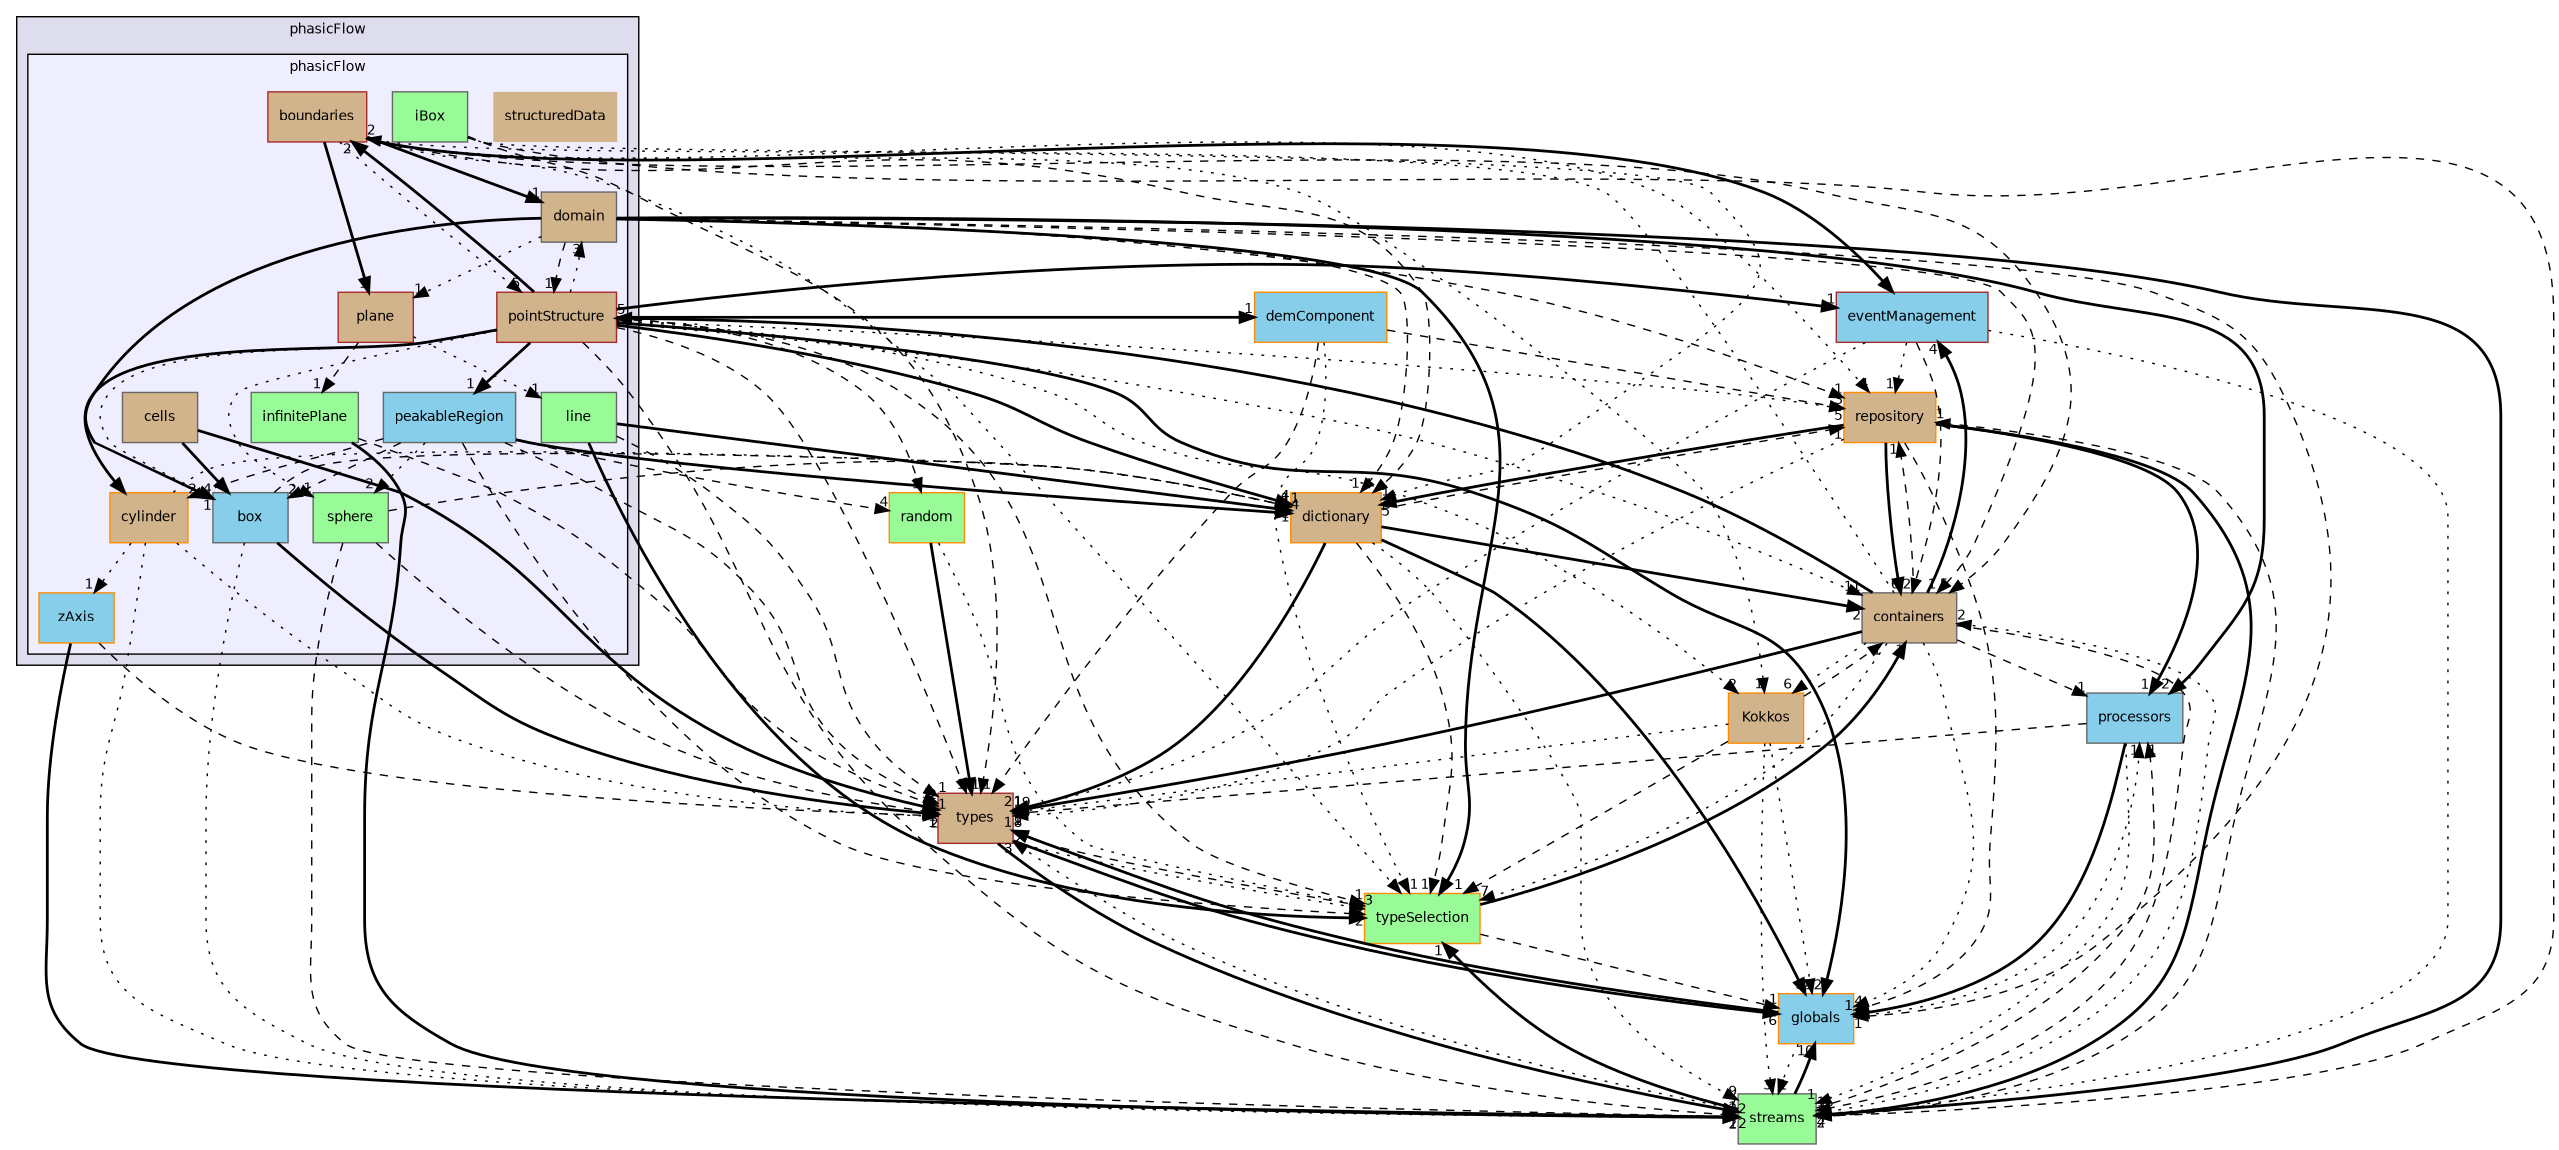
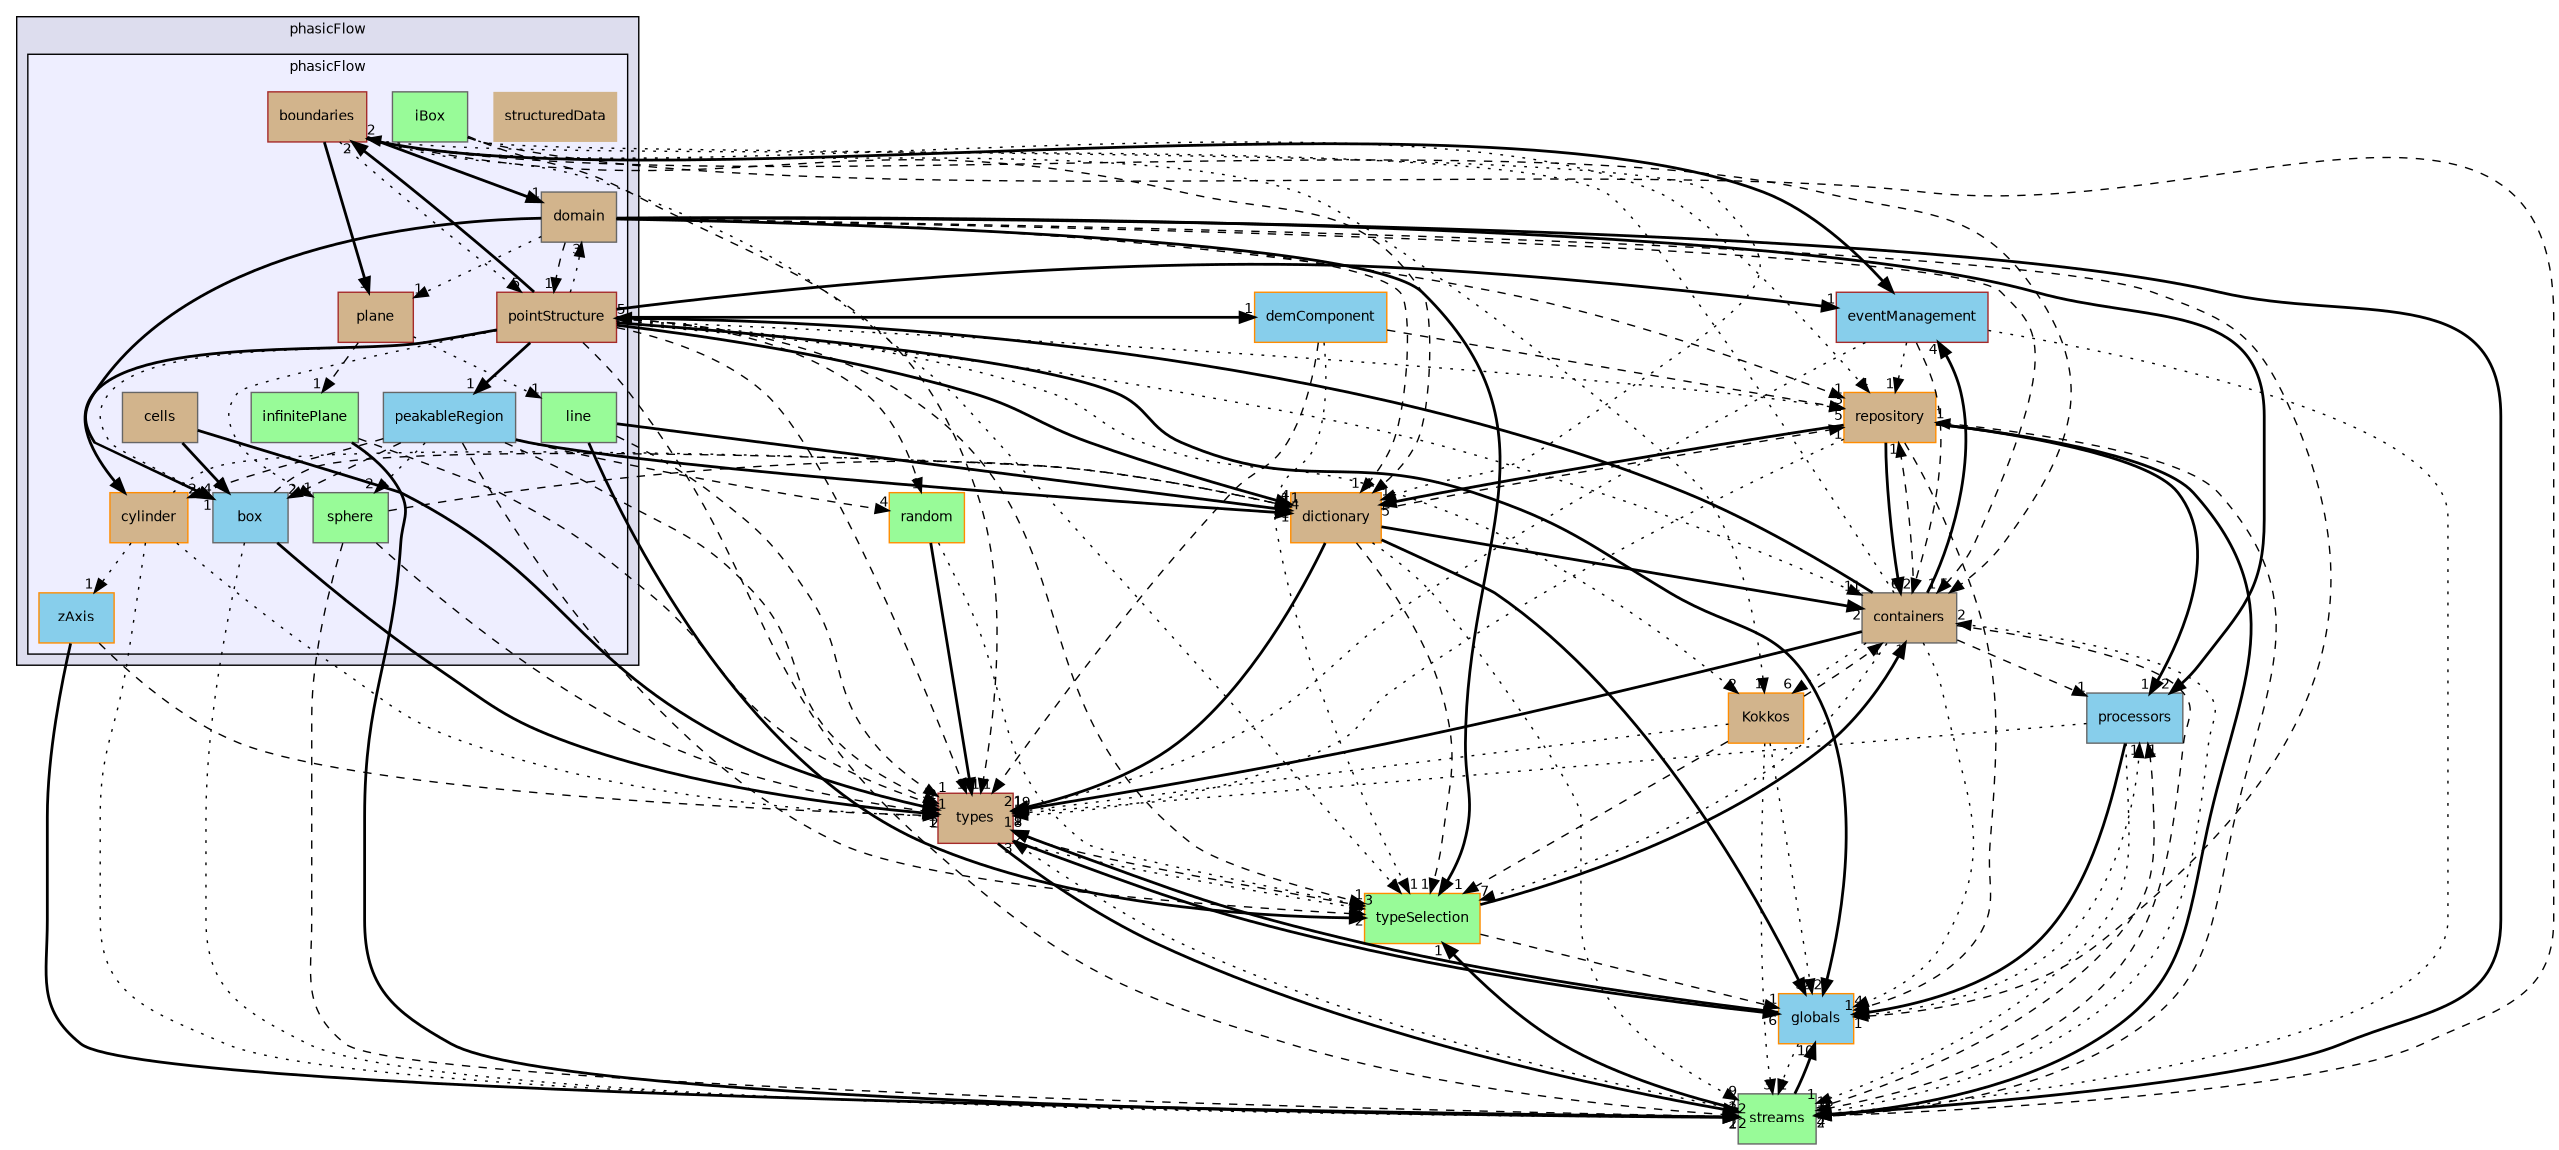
  digraph {
    compound=true
    node [fontname=Helvetica fontsize=10 shape=box style=filled fillcolor=tan color=gray40]
    edge [headlabel=1 labeldistance=1.5 labelfontname=Helvetica labelfontsize=10 style=dashed]
    n1 [label=structuredData shape=plaintext]
    n2 [color=brown label=boundaries]
    n3 [fillcolor=skyblue label=box]
    n4 [label=cells]
    n5 [color=darkorange label=cylinder]
    n6 [label=domain]
    n7 [fillcolor=palegreen label=iBox]
    n8 [fillcolor=palegreen label=infinitePlane]
    n9 [fillcolor=palegreen label=line]
    n10 [fillcolor=skyblue label=peakableRegion]
    n11 [color=brown label=plane]
    n12 [color=brown label=pointStructure]
    n13 [fillcolor=palegreen label=sphere]
    n14 [color=darkorange fillcolor=skyblue label=zAxis]
    n15 [label=eventManagement fillcolor=skyblue color=brown]
    n16 [color=darkorange label=repository]
    n17 [label=Kokkos color=darkorange]
    n18 [label=typeSelection fillcolor=palegreen color=darkorange]
    n19 [label=containers]
    n20 [color=darkorange label=dictionary]
    n21 [color=brown label=types]
    n22 [fillcolor=palegreen label=streams]
    n23 [label=globals fillcolor=skyblue color=darkorange]
    n24 [label=processors fillcolor=skyblue]
    n25 [color=darkorange fillcolor=palegreen label=random]
    n26 [label=demComponent fillcolor=skyblue color=darkorange]
    subgraph cluster_1 {
      bgcolor="#ddddee"
      fontname=Helvetica
      fontsize=10
      label=phasicFlow
      pencolor=black
      subgraph cluster_2 {
        bgcolor="#eeeeff"
        fontname=Helvetica
        fontsize=10
        pencolor=black
        n1
        n2
        n3
        n4
        n5
        n6
        n7
        n8
        n9
        n10
        n11
        n12
        n13
        n14
      }
    }
    n2 -> n6 [style=bold]
    n2 -> n11 [style=bold]
    n2 -> n12 [headlabel=5 style=dotted]
    n2 -> n15 [style=bold]
    n2 -> n16 [headlabel=4 style=dotted]
    n2 -> n17 [style=dotted]
    n2 -> n18 [style=dotted]
    n2 -> n19 [headlabel=5]
    n2 -> n20 [headlabel=4]
    n3 -> n20
    n3 -> n21 [style=bold]
    n3 -> n22 [headlabel=2 style=dotted]
    n4 -> n3 [style=bold]
    n4 -> n21 [style=bold]
    n5 -> n14 [style=dotted]
    n5 -> n20 [style=dotted]
    n5 -> n21 [headlabel=2 style=dotted]
    n5 -> n22 [headlabel=3 style=dotted]
    n6 -> n3 [style=bold]
    n6 -> n11 [style=dotted]
    n6 -> n12
    n6 -> n16
    n6 -> n18 [style=bold]
    n6 -> n19
    n6 -> n20
    n6 -> n22 [headlabel=2 style=bold]
    n6 -> n23
    n6 -> n24 [headlabel=2 style=bold]
    n7 -> n20 [style=dotted]
    n7 -> n21
    n7 -> n22 [headlabel=2]
    n8 -> n21
    n8 -> n22 [headlabel=2 style=bold]
    n9 -> n18 [style=bold]
    n9 -> n20 [style=bold]
    n9 -> n21
    n10 -> n3 [headlabel=2]
    n10 -> n5 [headlabel=2]
    n10 -> n13 [headlabel=2 style=dotted]
    n10 -> n18 [headlabel=2]
    n10 -> n20 [headlabel=4 style=bold]
    n10 -> n21 [headlabel=2]
    n10 -> n25 [headlabel=4]
    n11 -> n8
    n11 -> n9 [style=dotted]
    n12 -> n2 [headlabel=2 style=bold]
    n12 -> n3 [headlabel=4 style=dotted]
    n12 -> n5 [style=bold]
    n12 -> n6 [headlabel=3 style=dotted]
    n12 -> n10 [style=bold]
    n12 -> n13 [style=dotted]
    n12 -> n15 [style=bold]
    n12 -> n16 [headlabel=5 style=dotted]
    n12 -> n17 [headlabel=2 style=dotted]
    n12 -> n18
    n12 -> n19 [headlabel=11 style=dotted]
    n12 -> n20 [headlabel=4 style=bold]
    n12 -> n21
    n12 -> n22
    n12 -> n23 [headlabel=2 style=bold]
    n12 -> n25
    n12 -> n26 [style=bold]
    n13 -> n20
    n13 -> n21
    n13 -> n22 [headlabel=2]
    n14 -> n21
    n14 -> n22 [style=bold]
    n15 -> n16 [style=dotted]
    n15 -> n19 [headlabel=2]
    n15 -> n21 [style=dotted]
    n15 -> n22 [style=dotted]
    n16 -> n19 [headlabel=6 style=bold]
    n16 -> n20 [headlabel=5 style=bold]
    n16 -> n21 [headlabel=8 style=dotted]
    n16 -> n22 [headlabel=4 style=bold]
    n16 -> n23 [headlabel=4]
    n16 -> n24 [style=bold]
    n17 -> n18
    n17 -> n19
    n17 -> n21 [headlabel=5 style=dotted]
    n17 -> n22 [headlabel=3 style=dotted]
    n17 -> n23 [headlabel=2 style=dotted]
    n18 -> n19 [style=bold]
    n18 -> n21 [headlabel=2]
    n18 -> n23
    n19 -> n2 [headlabel=2 style=dotted]
    n19 -> n12 [headlabel=5 style=bold]
    n19 -> n15 [headlabel=4 style=bold]
    n19 -> n16
    n19 -> n17 [headlabel=6 style=dotted]
    n19 -> n18 [headlabel=7 style=dotted]
    n19 -> n21 [headlabel=19 style=bold]
    n19 -> n22 [headlabel=16]
    n19 -> n23 [headlabel=8 style=dotted]
    n19 -> n24
    n20 -> n16
    n20 -> n18
    n20 -> n19 [headlabel=2 style=bold]
    n20 -> n21 [headlabel=2 style=bold]
    n20 -> n22 [headlabel=9 style=dotted]
    n20 -> n23 [headlabel=3 style=bold]
    n21 -> n18 [headlabel=3 style=dotted]
    n21 -> n22 [headlabel=7 style=bold]
    n21 -> n23 [headlabel=6 style=bold]
    n22 -> n16
    n22 -> n18 [style=bold]
    n22 -> n19 [headlabel=2 style=dotted]
    n22 -> n21 [headlabel=3 style=dotted]
    n22 -> n23 [headlabel=10 style=bold]
    n22 -> n24
    n23 -> n21 [style=bold]
    n23 -> n22 [style=dotted]
    n23 -> n24 [style=dotted]
-   n24 -> n21
+   n24 -> n21 [style=dotted]
    n24 -> n22 [style=dotted]
    n24 -> n23 [style=bold]
    n25 -> n18 [headlabel=3 style=dotted]
    n25 -> n21 [headlabel=3 style=bold]
    n26 -> n16 [headlabel=3]
    n26 -> n18 [style=dotted]
    n26 -> n21
  }
